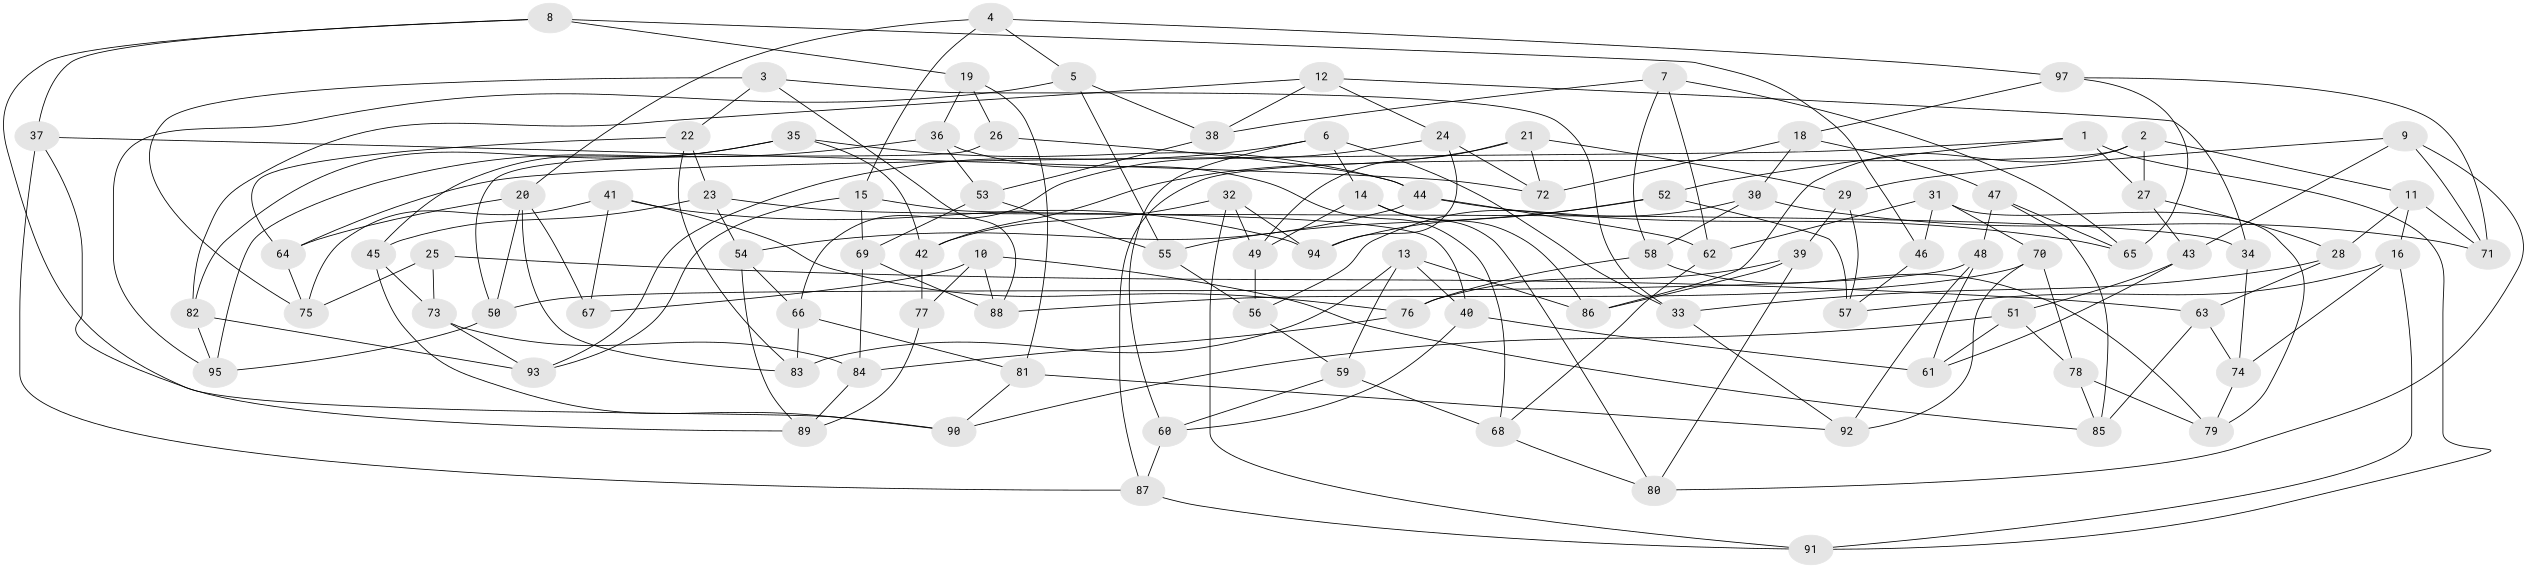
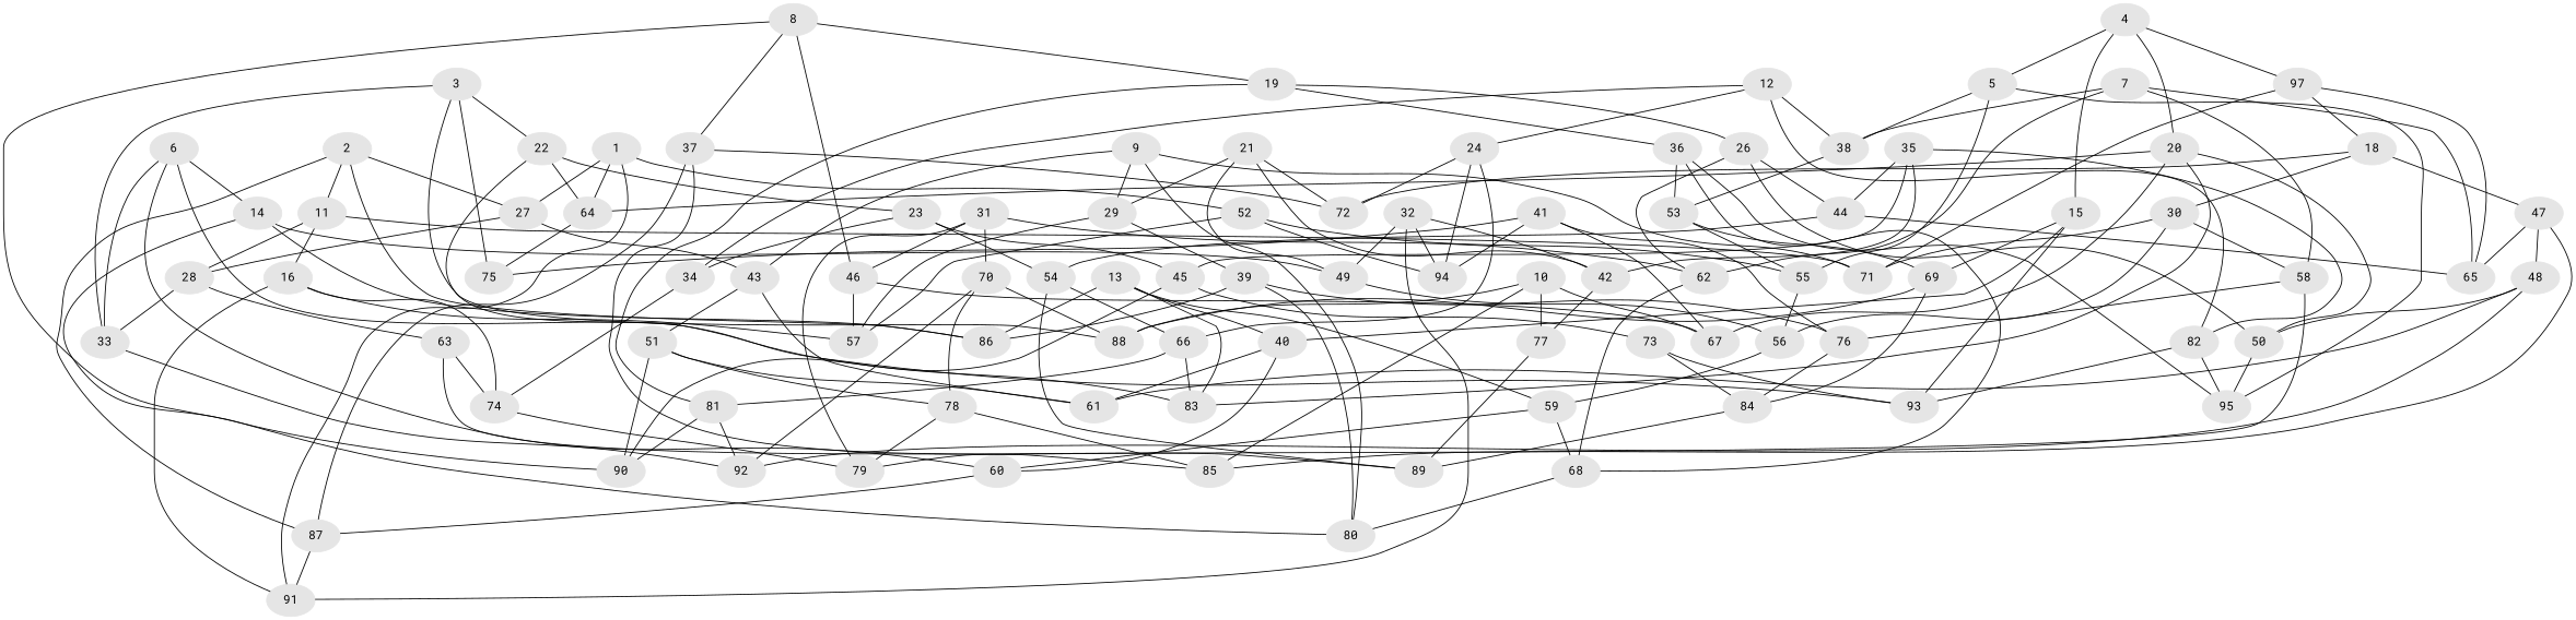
  graph {
    fontname="Roboto Mono"
    node [color=gray90 fontname="Roboto Mono" style=filled]
    edge [fontname="Roboto Mono"]
    1
    27
    52
    64
    91
    43
    28
    55
    57
    94
    75
    2
    11
    86
    87
    71
    16
    3
    22
    33
    88
    83
    23
    92
    4
    5
    15
    n28 [label=97]
    20
    38
    95
    93
    40
    69
    65
    18
    67
    50
    53
    56
    6
    14
    60
    80
    49
    7
    58
    62
    79
    76
    68
    8
    19
    37
    46
    90
    26
    36
    81
    72
    89
    9
    29
    39
    61
    51
    10
    77
    85
    74
    63
    12
    24
    34
    82
    66
    13
    59
    84
    30
    47
    48
    44
    21
    42
    45
    54
    73
-   25
    31
    70
    78
    32
    35
    41
    1 -- 27
    1 -- 52
    1 -- 64
    1 -- 91
    27 -- 43
    27 -- 28
    52 -- 55
    52 -- 57
    52 -- 94
    64 -- 75
    43 -- 61
    43 -- 51
    28 -- 33
    28 -- 63
    55 -- 56
    2 -- 27
    2 -- 11
    2 -- 86
    2 -- 87
    11 -- 28
    11 -- 71
    11 -- 16
    87 -- 91
    16 -- 91
    16 -- 57
    16 -- 74
    3 -- 75
    3 -- 22
    3 -- 33
    3 -- 88
    22 -- 64
    22 -- 83
    22 -- 23
    33 -- 92
    23 -- 34
    23 -- 45
    23 -- 54
    4 -- 5
    4 -- 15
    4 -- n28
    4 -- 20
    5 -- 55
    5 -- 38
    5 -- 95
    15 -- 93
    15 -- 40
    15 -- 69
    n28 -- 71
    n28 -- 65
    n28 -- 18
    20 -- 64
    20 -- 83
    20 -- 67
    20 -- 50
    38 -- 53
    40 -- 60
    40 -- 61
    69 -- 88
    69 -- 84
    18 -- 72
    18 -- 30
    18 -- 47
    50 -- 95
    53 -- 55
    53 -- 69
    56 -- 59
    6 -- 33
    6 -- 93
    6 -- 14
    6 -- 60
    14 -- 86
    14 -- 80
    14 -- 49
    60 -- 87
    49 -- 56
    7 -- 38
    7 -- 65
    7 -- 58
    7 -- 62
    58 -- 79
    58 -- 76
    62 -- 68
    76 -- 84
    68 -- 80
    8 -- 19
    8 -- 37
    8 -- 46
    8 -- 90
    19 -- 26
    19 -- 36
    19 -- 81
    37 -- 87
    37 -- 72
    37 -- 89
    46 -- 57
+   46 -- 67
    26 -- 50
-   44 -- 62
+   26 -- 62
    26 -- 44
    36 -- 95
    36 -- 53
    36 -- 68
    81 -- 92
    81 -- 90
    9 -- 43
    9 -- 71
    9 -- 80
    9 -- 29
    29 -- 57
    29 -- 39
    39 -- 86
    39 -- 80
    39 -- 76
    51 -- 90
    51 -- 61
    51 -- 78
    10 -- 88
    10 -- 67
    10 -- 77
    10 -- 85
    77 -- 89
    74 -- 79
    63 -- 85
    63 -- 74
    12 -- 38
    12 -- 24
    12 -- 34
    12 -- 82
    24 -- 94
    24 -- 72
    24 -- 66
    34 -- 74
    82 -- 95
    82 -- 93
    66 -- 83
    66 -- 81
    13 -- 86
    13 -- 83
    13 -- 40
    13 -- 59
    59 -- 60
    59 -- 68
    84 -- 89
    30 -- 71
    30 -- 56
    30 -- 58
    47 -- 65
    47 -- 85
    47 -- 48
    48 -- 92
    48 -- 50
    48 -- 61
    44 -- 65
    44 -- 54
    21 -- 49
    21 -- 72
    21 -- 29
    21 -- 42
    42 -- 77
    45 -- 90
    45 -- 73
    54 -- 89
    54 -- 66
    73 -- 93
    73 -- 84
-   25 -- 75
-   25 -- 63
-   25 -- 73
    31 -- 62
    31 -- 79
    31 -- 46
    31 -- 70
    70 -- 88
    70 -- 92
    70 -- 78
    78 -- 79
    78 -- 85
    32 -- 91
    32 -- 94
    32 -- 49
    32 -- 42
    35 -- 82
    35 -- 44
    35 -- 42
    35 -- 45
    41 -- 94
    41 -- 75
    41 -- 67
    41 -- 76
  }
